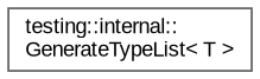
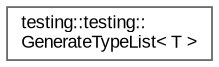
  digraph {
    rankdir=TB
    fontname="Liberation Sans"
-   n1 [color=grey40 fillcolor=white fontname="Liberation Sans" fontsize=10 height=0.2 label="testing::internal::\lGenerateTypeList\< T \>" shape=box style=filled width=0.4]
+   n1 [color=grey40 fillcolor=white fontname="Liberation Sans" fontsize=10 height=0.2 label="testing::testing::\lGenerateTypeList\< T \>" shape=box style=filled width=0.4]
  }
